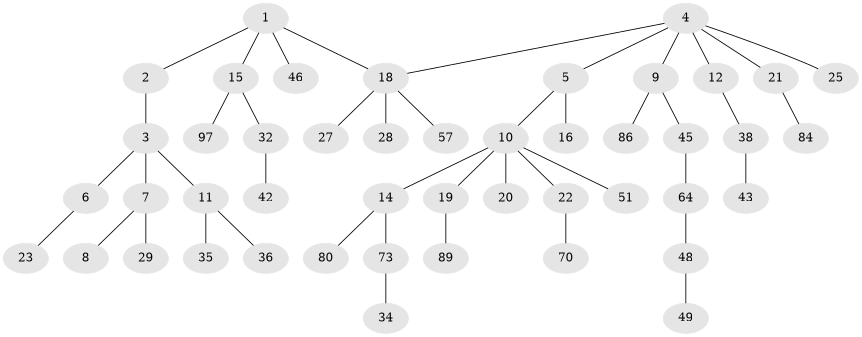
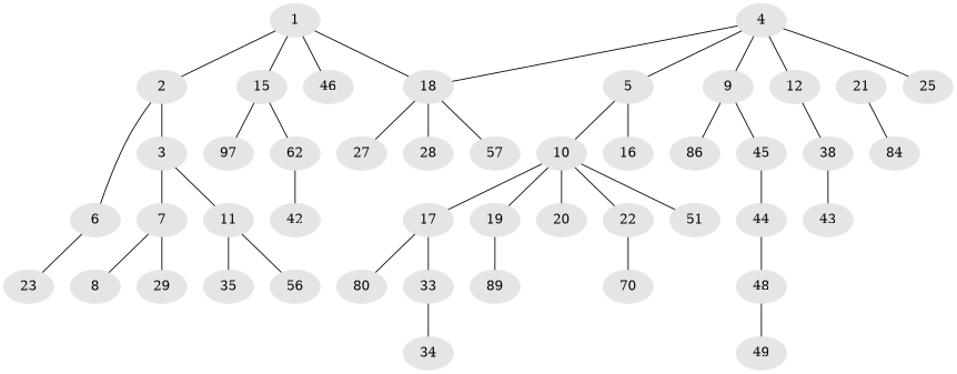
  graph {
    node [color=gray90 style=filled]
    1
    2
    15
    46
    18
    3
    6
    4
    5
    9
    12
    21
    25
    n14 [label=97]
-   32
+   32 [label=62]
    7
    11
    23
    8
    29
    35
-   36
+   36 [label=56]
    10
    16
    n25 [label=86]
    45
    38
    27
    28
    n30 [label=57]
    n31 [label=84]
-   14
+   14 [label=17]
    19
    20
    22
    n36 [label=51]
-   44 [label=64]
+   44
    n38 [label=80]
-   33 [label=73]
+   33
    n40 [label=89]
    n41 [label=70]
    43
    34
    42
    48
    49
    1 -- 2
    1 -- 15
    1 -- 46
    1 -- 18
    2 -- 3
-   3 -- 6
+   2 -- 6
    15 -- n14
    15 -- 32
    18 -- 27
    18 -- 28
    18 -- n30
    3 -- 7
    3 -- 11
    6 -- 23
    4 -- 18
    4 -- 5
    4 -- 9
    4 -- 12
-   4 -- 21
    4 -- 25
    5 -- 10
    5 -- 16
    9 -- n25
    9 -- 45
    12 -- 38
    21 -- n31
    32 -- 42
    7 -- 8
    7 -- 29
    11 -- 35
    11 -- 36
    10 -- 14
    10 -- 19
    10 -- 20
    10 -- 22
    10 -- n36
    45 -- 44
    38 -- 43
    14 -- n38
    14 -- 33
    19 -- n40
    22 -- n41
    44 -- 48
    33 -- 34
    48 -- 49
  }
